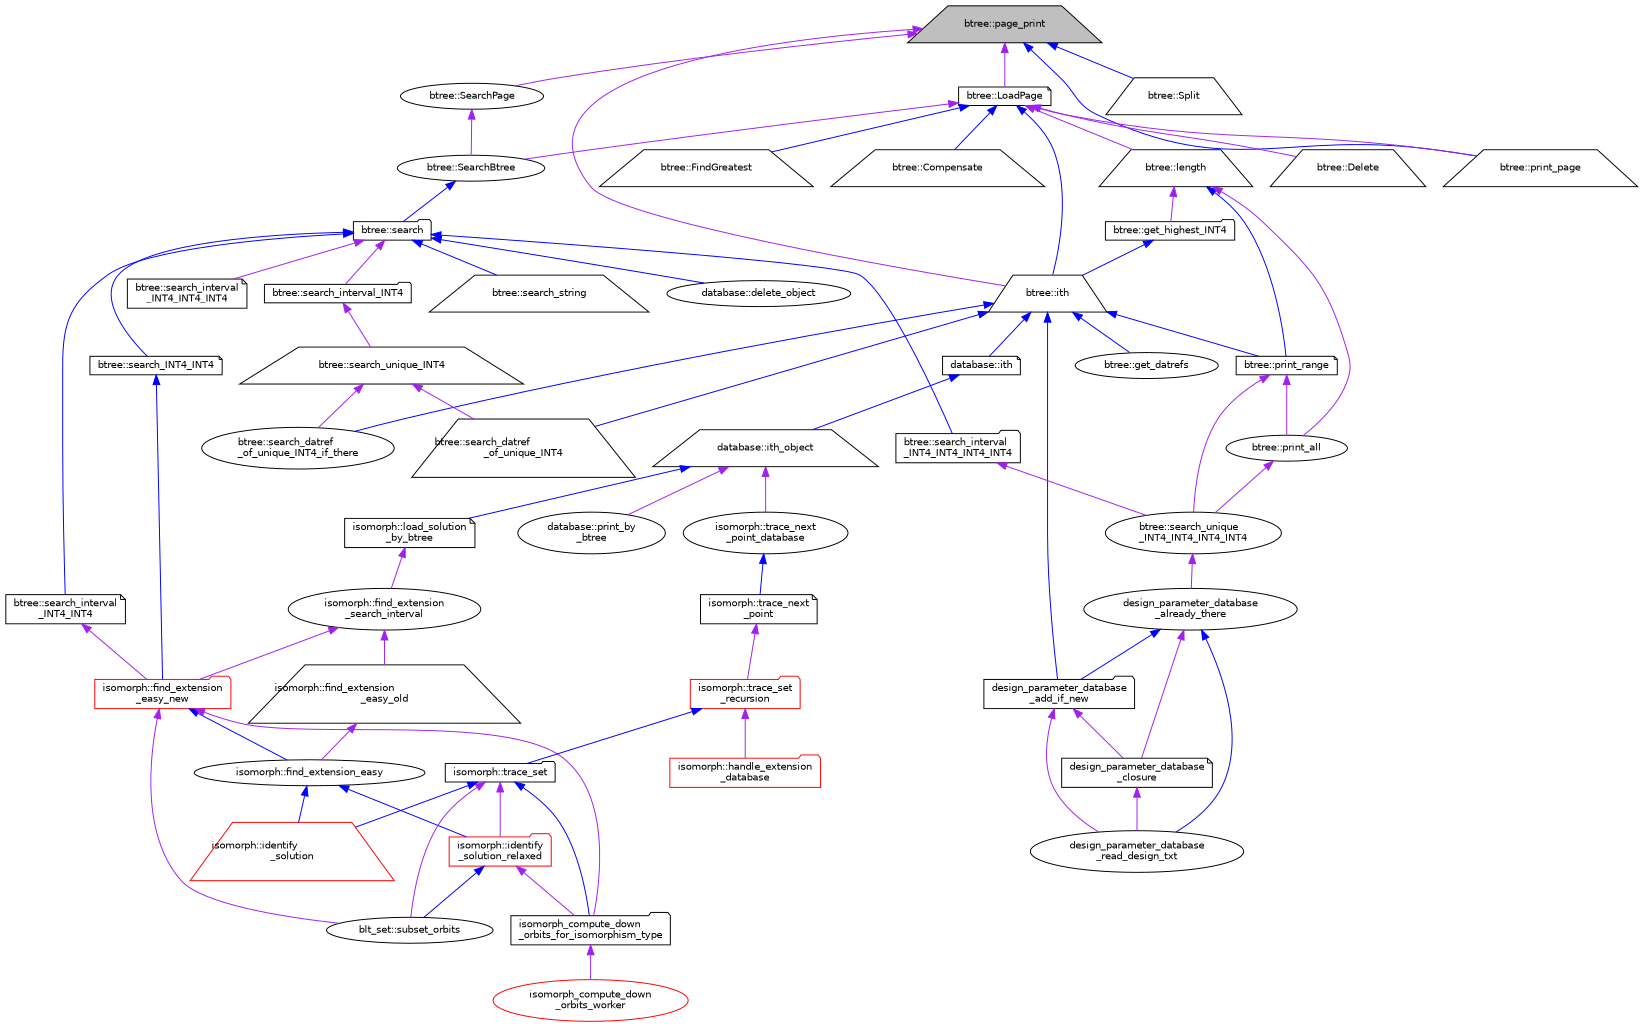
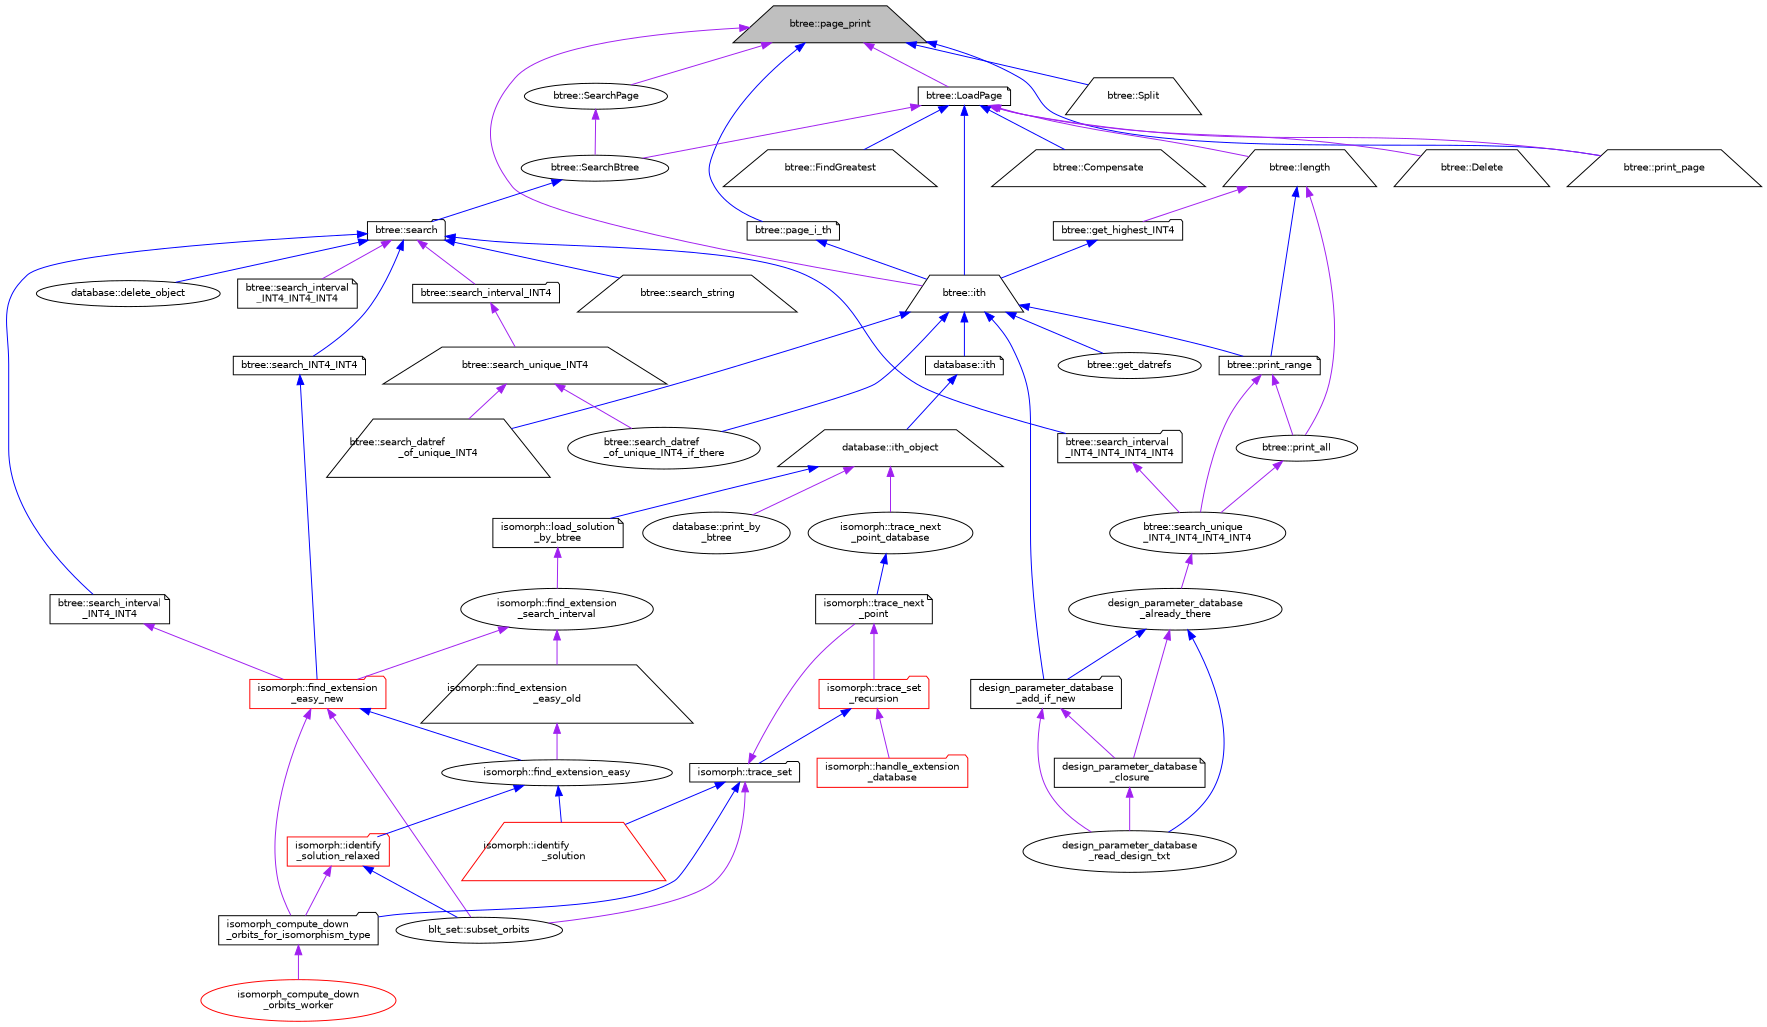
  digraph {
    rankdir=TB
    node [color=black fillcolor=white fontname=Helvetica fontsize=10 shape=ellipse style=filled]
    edge [color=purple dir=back fontname=Helvetica fontsize=10 labelfontname=Helvetica labelfontsize=10 style=solid]
    n1 [fillcolor=grey75 fontcolor=black height=0.2 label="btree::page_print" shape=trapezium width=0.4]
    n2 [height=0.2 label="btree::LoadPage" shape=note width=0.4]
    n3 [height=0.2 label="btree::ith" shape=trapezium width=0.4]
    n4 [height=0.2 label="btree::print_page" shape=trapezium width=0.4]
    n5 [height=0.2 label="btree::SearchPage" width=0.4]
+   n6 [height=0.2 label="btree::page_i_th" shape=note width=0.4]
    n7 [height=0.2 label="btree::Split" shape=trapezium width=0.4]
    n8 [height=0.2 label="btree::SearchBtree" width=0.4]
    n9 [height=0.2 label="btree::length" shape=trapezium width=0.4]
    n10 [height=0.2 label="btree::Delete" shape=trapezium width=0.4]
    n11 [height=0.2 label="btree::FindGreatest" shape=trapezium width=0.4]
    n12 [height=0.2 label="btree::Compensate" shape=trapezium width=0.4]
    n13 [height=0.2 label="btree::search_datref\l_of_unique_INT4" shape=trapezium width=0.4]
    n14 [height=0.2 label="btree::search_datref\l_of_unique_INT4_if_there" width=0.4]
    n15 [height=0.2 label="design_parameter_database\l_add_if_new" shape=folder width=0.4]
    n16 [height=0.2 label="btree::print_range" shape=note width=0.4]
    n17 [height=0.2 label="btree::get_datrefs" width=0.4]
    n18 [height=0.2 label="database::ith" shape=note width=0.4]
    n19 [height=0.2 label="btree::search" shape=folder width=0.4]
    n20 [height=0.2 label="btree::get_highest_INT4" shape=folder width=0.4]
    n21 [height=0.2 label="btree::print_all" width=0.4]
    n22 [height=0.2 label="btree::search_string" shape=trapezium width=0.4]
    n23 [height=0.2 label="btree::search_interval_INT4" shape=folder width=0.4]
    n24 [height=0.2 label="btree::search_interval\l_INT4_INT4" shape=note width=0.4]
    n25 [height=0.2 label="btree::search_interval\l_INT4_INT4_INT4" shape=note width=0.4]
    n26 [height=0.2 label="btree::search_interval\l_INT4_INT4_INT4_INT4" shape=folder width=0.4]
    n27 [height=0.2 label="btree::search_INT4_INT4" shape=note width=0.4]
    n28 [height=0.2 label="database::delete_object" width=0.4]
    n29 [height=0.2 label="btree::search_unique_INT4" shape=trapezium width=0.4]
    n30 [color=red height=0.2 label="isomorph::find_extension\l_easy_new" shape=folder width=0.4]
    n31 [height=0.2 label="btree::search_unique\l_INT4_INT4_INT4_INT4" width=0.4]
    n32 [height=0.2 label="blt_set::subset_orbits" width=0.4]
    n33 [height=0.2 label="isomorph::find_extension_easy" width=0.4]
    n34 [height=0.2 label="isomorph_compute_down\l_orbits_for_isomorphism_type" shape=folder width=0.4]
    n35 [color=red height=0.2 label="isomorph::identify\l_solution_relaxed" shape=folder width=0.4]
    n36 [color=red height=0.2 label="isomorph::identify\l_solution" shape=trapezium width=0.4]
    n37 [color=red height=0.2 label="isomorph_compute_down\l_orbits_worker" width=0.4]
    n38 [height=0.2 label="design_parameter_database\l_already_there" width=0.4]
    n39 [height=0.2 label="design_parameter_database\l_closure" shape=note width=0.4]
    n40 [height=0.2 label="design_parameter_database\l_read_design_txt" width=0.4]
    n41 [height=0.2 label="database::ith_object" shape=trapezium width=0.4]
    n42 [height=0.2 label="database::print_by\l_btree" width=0.4]
    n43 [height=0.2 label="isomorph::load_solution\l_by_btree" shape=note width=0.4]
    n44 [height=0.2 label="isomorph::trace_next\l_point_database" width=0.4]
    n45 [height=0.2 label="isomorph::find_extension\l_search_interval" width=0.4]
    n46 [height=0.2 label="isomorph::trace_next\l_point" shape=note width=0.4]
    n47 [height=0.2 label="isomorph::find_extension\l_easy_old" shape=trapezium width=0.4]
    n48 [color=red height=0.2 label="isomorph::trace_set\l_recursion" shape=folder width=0.4]
    n49 [height=0.2 label="isomorph::trace_set" shape=folder width=0.4]
    n50 [color=red height=0.2 label="isomorph::handle_extension\l_database" shape=folder width=0.4]
    n1 -> n2
    n1 -> n3
    n1 -> n4 [color=blue]
    n1 -> n5
+   n1 -> n6 [color=blue]
    n1 -> n7 [color=blue]
    n2 -> n3 [color=blue]
    n2 -> n4
    n2 -> n8
    n2 -> n9
    n2 -> n10
    n2 -> n11 [color=blue]
    n2 -> n12 [color=blue]
    n3 -> n13 [color=blue]
    n3 -> n14 [color=blue]
    n3 -> n15 [color=blue]
    n3 -> n16 [color=blue]
    n3 -> n17 [color=blue]
    n3 -> n18 [color=blue]
    n5 -> n8
+   n6 -> n3 [color=blue]
    n8 -> n19 [color=blue]
    n9 -> n16 [color=blue]
    n9 -> n20
    n9 -> n21
    n15 -> n39
    n15 -> n40
    n16 -> n21
    n16 -> n31
    n18 -> n41 [color=blue]
    n19 -> n22 [color=blue]
    n19 -> n23
    n19 -> n24 [color=blue]
    n19 -> n25
    n19 -> n26 [color=blue]
    n19 -> n27 [color=blue]
    n19 -> n28 [color=blue]
    n20 -> n3 [color=blue]
    n21 -> n31
    n23 -> n29
    n24 -> n30
    n26 -> n31
    n27 -> n30 [color=blue]
    n29 -> n13
    n29 -> n14
    n30 -> n32
    n30 -> n33 [color=blue]
    n30 -> n34
    n31 -> n38
    n33 -> n35 [color=blue]
    n33 -> n36 [color=blue]
    n34 -> n37
    n35 -> n32 [color=blue]
    n35 -> n34
    n38 -> n15 [color=blue]
    n38 -> n39
    n38 -> n40 [color=blue]
    n39 -> n40
    n41 -> n42
    n41 -> n43 [color=blue]
    n41 -> n44
    n43 -> n45
    n44 -> n46 [color=blue]
    n45 -> n30
    n45 -> n47
    n46 -> n48
    n47 -> n33
    n48 -> n49 [color=blue]
    n48 -> n50
    n49 -> n32
    n49 -> n34 [color=blue]
-   n49 -> n35
+   n49 -> n46
    n49 -> n36 [color=blue]
  }
